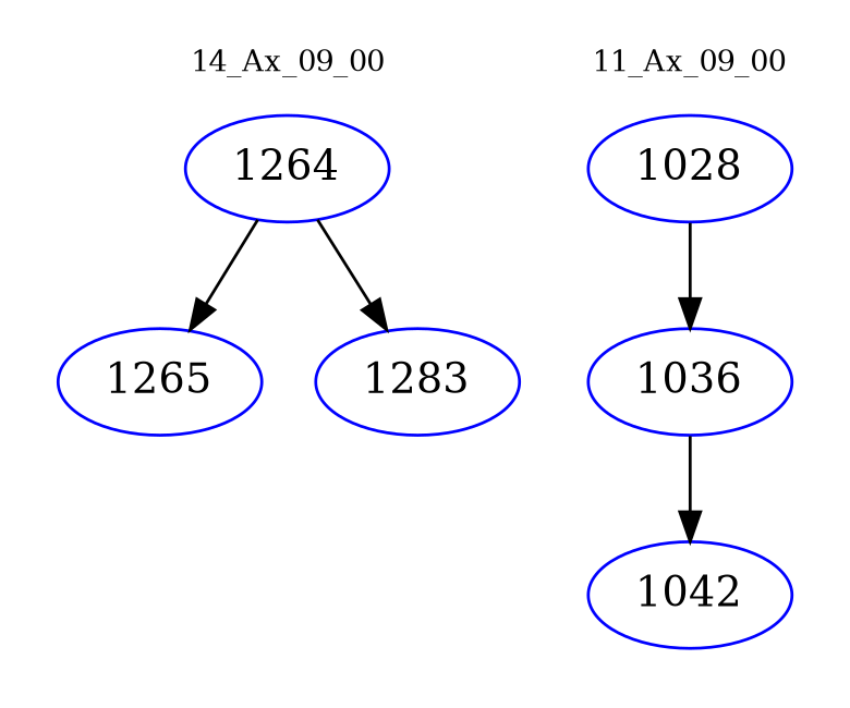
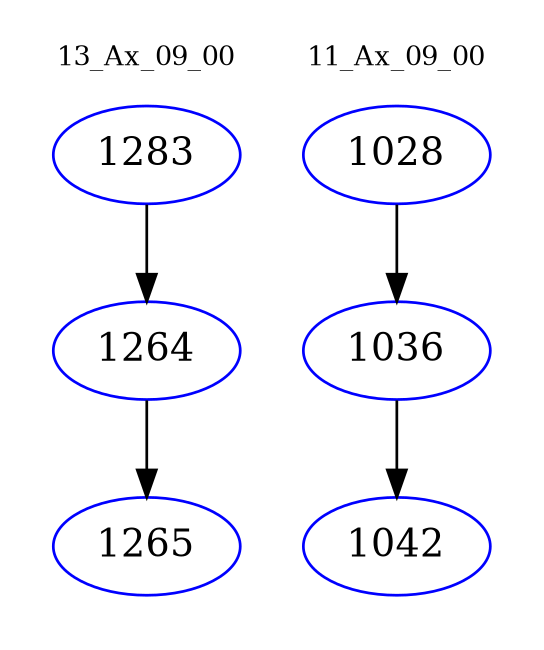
  digraph {
    node [color=blue]
    edge [color=black]
    n1 [label=1264]
    n2 [label=1265]
    n3 [label=1283]
    n4 [label=1028]
    n5 [label=1036]
    n6 [label=1042]
    subgraph cluster_1 {
      color=white
      fontsize=10
-     label="14_Ax_09_00"
+     label="13_Ax_09_00"
      n1
      n2
      n3
    }
    subgraph cluster_2 {
      color=white
      fontsize=10
      label="11_Ax_09_00"
      n4
      n5
      n6
    }
    n1 -> n2
-   n1 -> n3
+   n3 -> n1
    n4 -> n5
    n5 -> n6
  }
